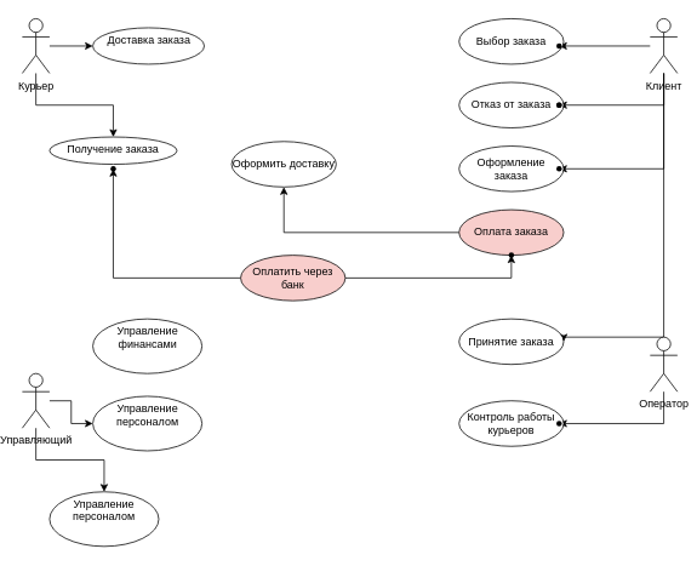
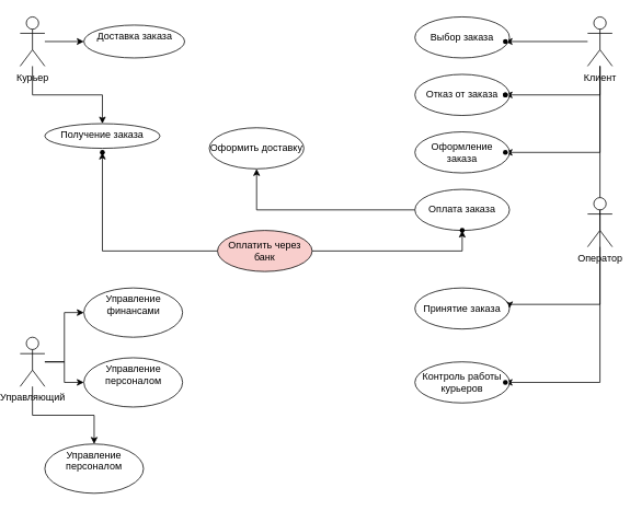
  <mxCell id="0" />
  <mxCell id="1" parent="0" />
  <mxCell id="2" value="" style="edgeStyle=orthogonalEdgeStyle;rounded=0;orthogonalLoop=1;jettySize=auto;html=1;" edge="1" parent="1" source="4" target="30"><mxGeometry relative="1" as="geometry" /></mxCell>
  <mxCell id="3" value="" style="edgeStyle=orthogonalEdgeStyle;rounded=0;orthogonalLoop=1;jettySize=auto;html=1;" edge="1" parent="1" source="4" target="31"><mxGeometry relative="1" as="geometry" /></mxCell>
  <mxCell id="4" value="Курьер" style="shape=umlActor;verticalLabelPosition=bottom;verticalAlign=top;html=1;outlineConnect=0;" vertex="1" parent="1"><mxGeometry x="20" y="20" width="30" height="60" as="geometry" /></mxCell>
+ <mxCell id="5" value="" style="edgeStyle=orthogonalEdgeStyle;rounded=0;orthogonalLoop=1;jettySize=auto;html=1;" edge="1" parent="1" source="8" target="27"><mxGeometry relative="1" as="geometry" /></mxCell>
  <mxCell id="6" value="" style="edgeStyle=orthogonalEdgeStyle;rounded=0;orthogonalLoop=1;jettySize=auto;html=1;" edge="1" parent="1" source="8" target="28"><mxGeometry relative="1" as="geometry" /></mxCell>
  <mxCell id="7" value="" style="edgeStyle=orthogonalEdgeStyle;rounded=0;orthogonalLoop=1;jettySize=auto;html=1;" edge="1" parent="1" source="8" target="29"><mxGeometry relative="1" as="geometry" /></mxCell>
  <mxCell id="8" value="Управляющий" style="shape=umlActor;verticalLabelPosition=bottom;verticalAlign=top;html=1;outlineConnect=0;" vertex="1" parent="1"><mxGeometry x="20" y="410" width="30" height="60" as="geometry" /></mxCell>
  <mxCell id="9" value="" style="edgeStyle=orthogonalEdgeStyle;rounded=0;orthogonalLoop=1;jettySize=auto;html=1;" edge="1" parent="1" source="13" target="34"><mxGeometry relative="1" as="geometry" /></mxCell>
  <mxCell id="10" value="" style="edgeStyle=orthogonalEdgeStyle;rounded=0;orthogonalLoop=1;jettySize=auto;html=1;entryX=1;entryY=0.5;entryDx=0;entryDy=0;" edge="1" parent="1" source="13" target="25"><mxGeometry relative="1" as="geometry"><mxPoint x="620" y="390" as="targetPoint" /><Array as="points"><mxPoint x="725" y="370" /><mxPoint x="615" y="370" /></Array></mxGeometry></mxCell>
  <mxCell id="11" value="" style="edgeStyle=orthogonalEdgeStyle;rounded=0;orthogonalLoop=1;jettySize=auto;html=1;" edge="1" parent="1" source="13" target="36"><mxGeometry relative="1" as="geometry"><Array as="points"><mxPoint x="725" y="115" /></Array></mxGeometry></mxCell>
  <mxCell id="12" value="" style="edgeStyle=orthogonalEdgeStyle;rounded=0;orthogonalLoop=1;jettySize=auto;html=1;" edge="1" parent="1" source="13" target="37"><mxGeometry relative="1" as="geometry"><Array as="points"><mxPoint x="725" y="185" /></Array></mxGeometry></mxCell>
  <mxCell id="13" value="Клиент" style="shape=umlActor;verticalLabelPosition=bottom;verticalAlign=top;html=1;outlineConnect=0;" vertex="1" parent="1"><mxGeometry x="710" y="20" width="30" height="60" as="geometry" /></mxCell>
  <mxCell id="14" value="" style="edgeStyle=orthogonalEdgeStyle;rounded=0;orthogonalLoop=1;jettySize=auto;html=1;" edge="1" parent="1" source="15" target="38"><mxGeometry relative="1" as="geometry"><Array as="points"><mxPoint x="725" y="465" /></Array></mxGeometry></mxCell>
- <mxCell id="15" value="Оператор" style="shape=umlActor;verticalLabelPosition=bottom;verticalAlign=top;html=1;outlineConnect=0;" vertex="1" parent="1"><mxGeometry x="710" y="370" width="30" height="60" as="geometry" /></mxCell>
+ <mxCell id="15" value="Оператор" style="shape=umlActor;verticalLabelPosition=bottom;verticalAlign=top;html=1;outlineConnect=0;" vertex="1" parent="1"><mxGeometry x="710" y="240" width="30" height="60" as="geometry" /></mxCell>
  <mxCell id="16" value="" style="edgeStyle=orthogonalEdgeStyle;rounded=0;orthogonalLoop=1;jettySize=auto;html=1;entryX=0.525;entryY=0.525;entryDx=0;entryDy=0;entryPerimeter=0;" edge="1" parent="1" source="18" target="32"><mxGeometry relative="1" as="geometry" /></mxCell>
  <mxCell id="17" value="" style="edgeStyle=orthogonalEdgeStyle;rounded=0;orthogonalLoop=1;jettySize=auto;html=1;entryX=0.513;entryY=-0.05;entryDx=0;entryDy=0;entryPerimeter=0;" edge="1" parent="1" source="18" target="33"><mxGeometry relative="1" as="geometry"><Array as="points"><mxPoint x="558" y="305" /></Array></mxGeometry></mxCell>
  <mxCell id="18" value="Оплатить через банк" style="ellipse;whiteSpace=wrap;html=1;fillColor=#f8cecc;" vertex="1" parent="1"><mxGeometry x="260" y="280" width="115" height="50" as="geometry" /></mxCell>
  <mxCell id="19" value="Оформить доставку" style="ellipse;whiteSpace=wrap;html=1;" vertex="1" parent="1"><mxGeometry x="250" y="155" width="115" height="50" as="geometry" /></mxCell>
  <mxCell id="20" value="Выбор заказа" style="ellipse;whiteSpace=wrap;html=1;" vertex="1" parent="1"><mxGeometry x="500" y="20" width="115" height="50" as="geometry" /></mxCell>
  <mxCell id="21" value="Отказ от заказа" style="ellipse;whiteSpace=wrap;html=1;" vertex="1" parent="1"><mxGeometry x="500" y="90" width="115" height="50" as="geometry" /></mxCell>
  <mxCell id="22" value="Оформление заказа" style="ellipse;whiteSpace=wrap;html=1;" vertex="1" parent="1"><mxGeometry x="500" y="160" width="115" height="50" as="geometry" /></mxCell>
  <mxCell id="23" value="" style="edgeStyle=orthogonalEdgeStyle;rounded=0;orthogonalLoop=1;jettySize=auto;html=1;" edge="1" parent="1" source="24" target="19"><mxGeometry relative="1" as="geometry" /></mxCell>
- <mxCell id="24" value="Оплата заказа" style="ellipse;whiteSpace=wrap;html=1;fillColor=#f8cecc;" vertex="1" parent="1"><mxGeometry x="500" y="230" width="115" height="50" as="geometry" /></mxCell>
+ <mxCell id="24" value="Оплата заказа" style="ellipse;whiteSpace=wrap;html=1;" vertex="1" parent="1"><mxGeometry x="500" y="230" width="115" height="50" as="geometry" /></mxCell>
  <mxCell id="25" value="Принятие заказа" style="ellipse;whiteSpace=wrap;html=1;" vertex="1" parent="1"><mxGeometry x="500" y="350" width="115" height="50" as="geometry" /></mxCell>
  <mxCell id="26" value="Контроль работы курьеров" style="ellipse;whiteSpace=wrap;html=1;" vertex="1" parent="1"><mxGeometry x="500" y="440" width="115" height="50" as="geometry" /></mxCell>
  <mxCell id="27" value="Управление финансами" style="ellipse;whiteSpace=wrap;html=1;verticalAlign=top;" vertex="1" parent="1"><mxGeometry x="97.5" y="350" width="120" height="60" as="geometry" /></mxCell>
  <mxCell id="28" value="Управление персоналом" style="ellipse;whiteSpace=wrap;html=1;verticalAlign=top;" vertex="1" parent="1"><mxGeometry x="97.5" y="435" width="120" height="60" as="geometry" /></mxCell>
  <mxCell id="29" value="Управление персоналом" style="ellipse;whiteSpace=wrap;html=1;verticalAlign=top;" vertex="1" parent="1"><mxGeometry x="50" y="540" width="120" height="60" as="geometry" /></mxCell>
  <mxCell id="30" value="Доставка заказа" style="ellipse;whiteSpace=wrap;html=1;verticalAlign=top;" vertex="1" parent="1"><mxGeometry x="97.5" y="30" width="122.5" height="40" as="geometry" /></mxCell>
  <mxCell id="31" value="Получение заказа" style="ellipse;whiteSpace=wrap;html=1;verticalAlign=top;" vertex="1" parent="1"><mxGeometry x="50" y="150" width="140" height="30" as="geometry" /></mxCell>
  <mxCell id="32" value="" style="shape=waypoint;sketch=0;size=6;pointerEvents=1;points=[];fillColor=default;resizable=0;rotatable=0;perimeter=centerPerimeter;snapToPoint=1;" vertex="1" parent="1"><mxGeometry x="100" y="165" width="40" height="40" as="geometry" /></mxCell>
  <mxCell id="33" value="" style="shape=waypoint;sketch=0;size=6;pointerEvents=1;points=[];fillColor=default;resizable=0;rotatable=0;perimeter=centerPerimeter;snapToPoint=1;" vertex="1" parent="1"><mxGeometry x="537.5" y="260" width="40" height="40" as="geometry" /></mxCell>
  <mxCell id="34" value="" style="shape=waypoint;sketch=0;size=6;pointerEvents=1;points=[];fillColor=default;resizable=0;rotatable=0;perimeter=centerPerimeter;snapToPoint=1;verticalAlign=top;" vertex="1" parent="1"><mxGeometry x="590" y="30" width="40" height="40" as="geometry" /></mxCell>
  <mxCell id="35" value="" style="shape=waypoint;sketch=0;size=6;pointerEvents=1;points=[];fillColor=default;resizable=0;rotatable=0;perimeter=centerPerimeter;snapToPoint=1;verticalAlign=top;" vertex="1" parent="1"><mxGeometry x="590" y="95" width="40" height="40" as="geometry" /></mxCell>
  <mxCell id="36" value="" style="shape=waypoint;sketch=0;size=6;pointerEvents=1;points=[];fillColor=default;resizable=0;rotatable=0;perimeter=centerPerimeter;snapToPoint=1;verticalAlign=top;" vertex="1" parent="1"><mxGeometry x="590" y="95" width="40" height="40" as="geometry" /></mxCell>
  <mxCell id="37" value="" style="shape=waypoint;sketch=0;size=6;pointerEvents=1;points=[];fillColor=default;resizable=0;rotatable=0;perimeter=centerPerimeter;snapToPoint=1;verticalAlign=top;" vertex="1" parent="1"><mxGeometry x="590" y="165" width="40" height="40" as="geometry" /></mxCell>
  <mxCell id="38" value="" style="shape=waypoint;sketch=0;size=6;pointerEvents=1;points=[];fillColor=default;resizable=0;rotatable=0;perimeter=centerPerimeter;snapToPoint=1;verticalAlign=top;" vertex="1" parent="1"><mxGeometry x="590" y="445" width="40" height="40" as="geometry" /></mxCell>
